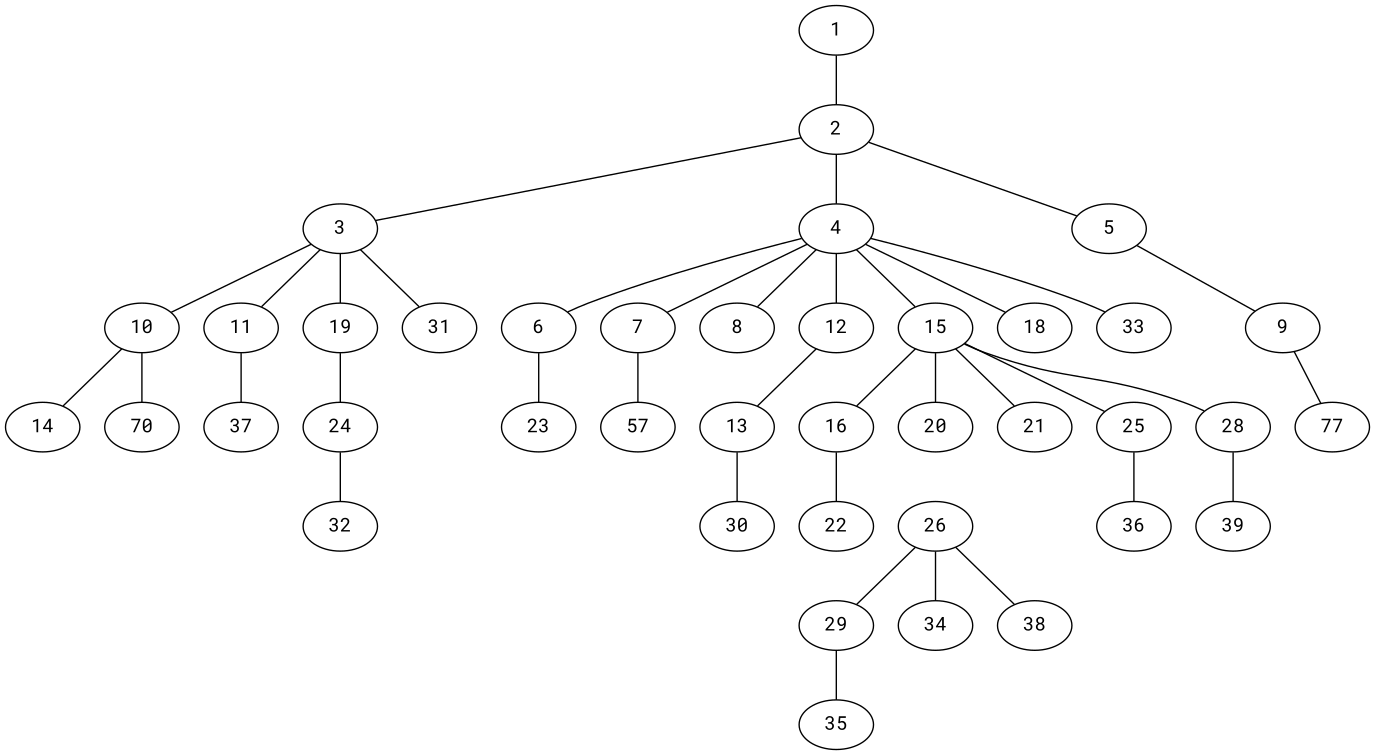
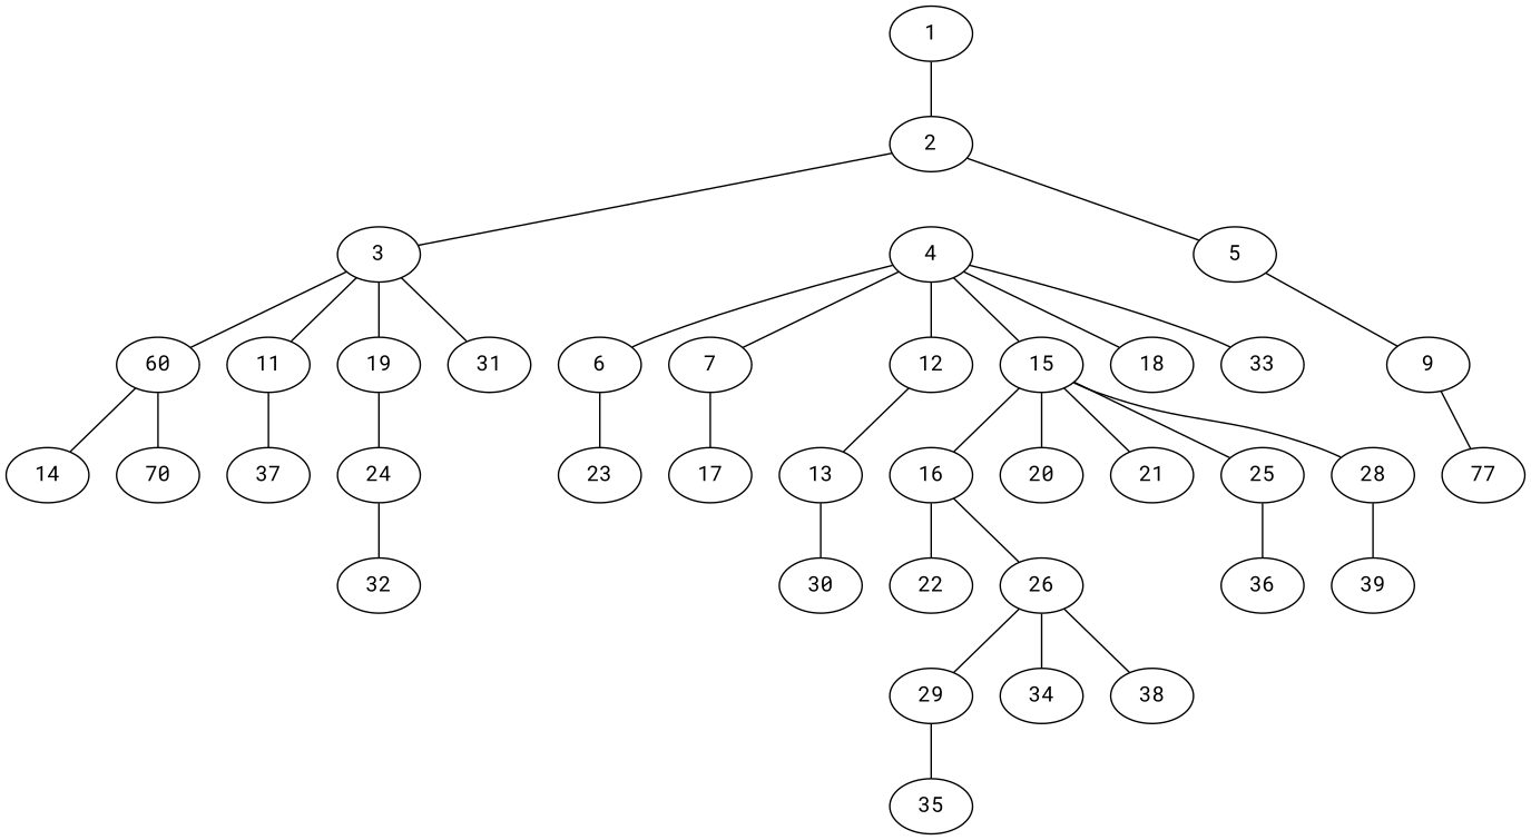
  graph {
    fontname="Roboto Mono"
    node [fontname="Roboto Mono"]
    edge [fontname="Roboto Mono"]
    1
    2
    3
    4
    5
-   10
+   10 [label=60]
    11
    19
    31
    6
    7
-   8
    12
    15
    18
    33
    9
    14
    n19 [label=70]
    37
    24
    23
-   17 [label=57]
+   17
    13
    16
    20
    21
    25
    28
    n30 [label=77]
    32
    30
    22
    26
    36
    39
    29
    34
    38
    35
    1 -- 2
    2 -- 3
-   2 -- 4
    2 -- 5
    3 -- 10
    3 -- 11
    3 -- 19
    3 -- 31
    4 -- 6
    4 -- 7
-   4 -- 8
    4 -- 12
    4 -- 15
    4 -- 18
    4 -- 33
    5 -- 9
    10 -- 14
    10 -- n19
    11 -- 37
    19 -- 24
    6 -- 23
    7 -- 17
    12 -- 13
    15 -- 16
    15 -- 20
    15 -- 21
    15 -- 25
    15 -- 28
    9 -- n30
    24 -- 32
    13 -- 30
    16 -- 22
+   16 -- 26
    25 -- 36
    28 -- 39
    26 -- 29
    26 -- 34
    26 -- 38
    29 -- 35
  }
